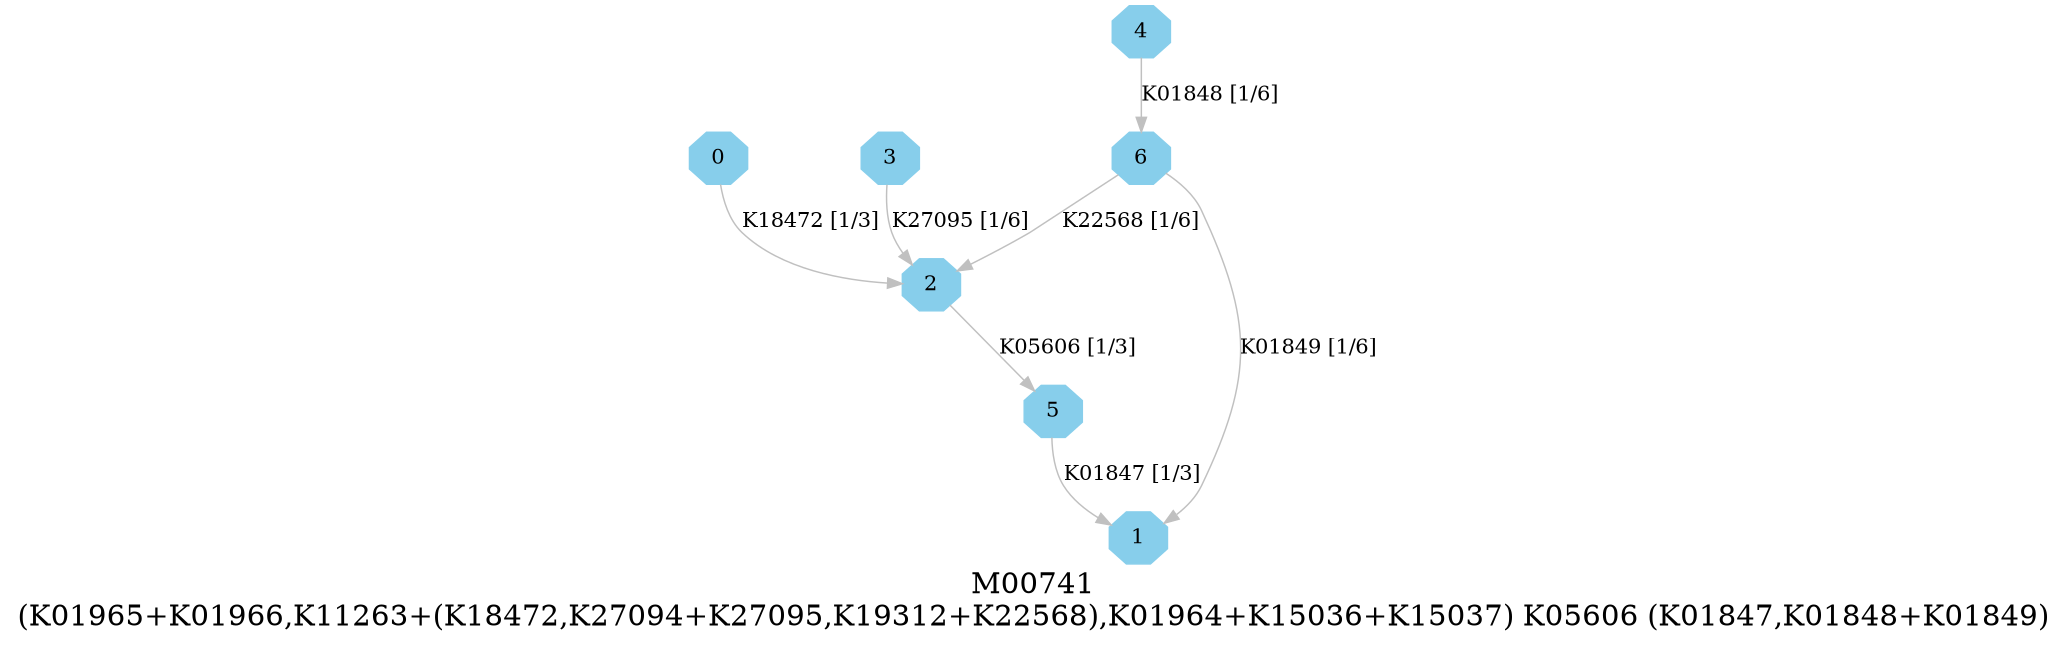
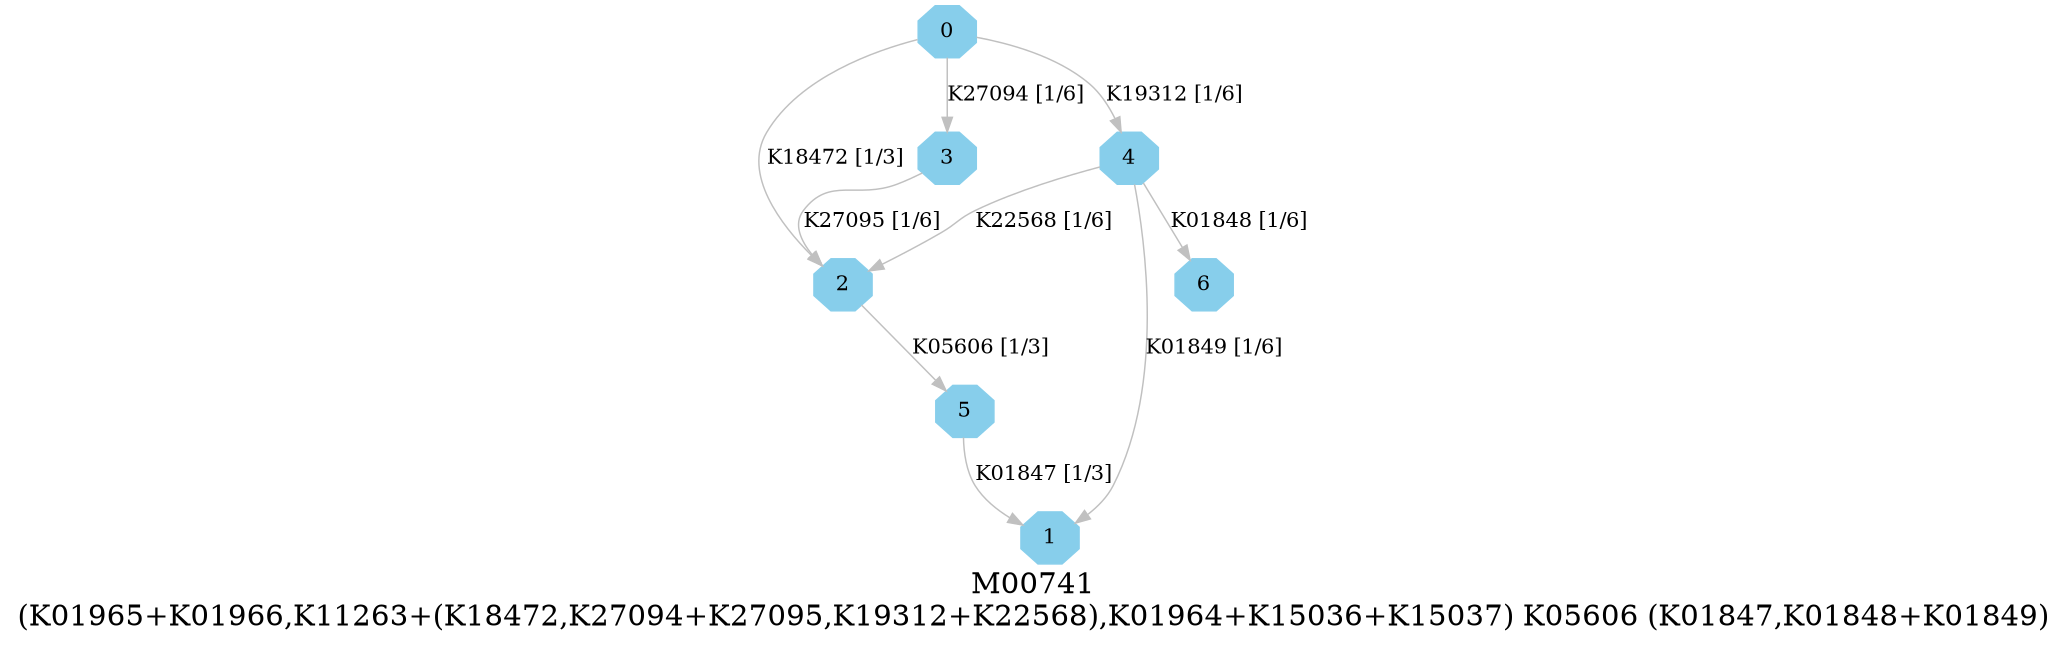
  digraph {
    fontsize=20
    label="M00741\n(K01965+K01966,K11263+(K18472,K27094+K27095,K19312+K22568),K01964+K15036+K15037) K05606 (K01847,K01848+K01849)"
    node [color=skyblue shape=octagon style=filled]
    edge [color=grey]
    0 [height=.3 width=.3]
    1 [height=.3 width=.3]
    2 [height=.3 width=.3]
    3 [height=.3 width=.3]
    4 [height=.3 width=.3]
    5 [height=.3 width=.3]
    6 [height=.3 width=.3]
    subgraph sub_1 {
      0
      1
      2
      3
      4
      5
      6
    }
    0 -> 2 [label="K18472 [1/3]"]
+   0 -> 3 [label="K27094 [1/6]"]
+   0 -> 4 [label="K19312 [1/6]"]
    2 -> 5 [label="K05606 [1/3]"]
    3 -> 2 [label="K27095 [1/6]"]
-   6 -> 2 [label="K22568 [1/6]"]
+   4 -> 2 [label="K22568 [1/6]"]
    4 -> 6 [label="K01848 [1/6]"]
    5 -> 1 [label="K01847 [1/3]"]
-   6 -> 1 [label="K01849 [1/6]"]
+   4 -> 1 [label="K01849 [1/6]"]
  }
